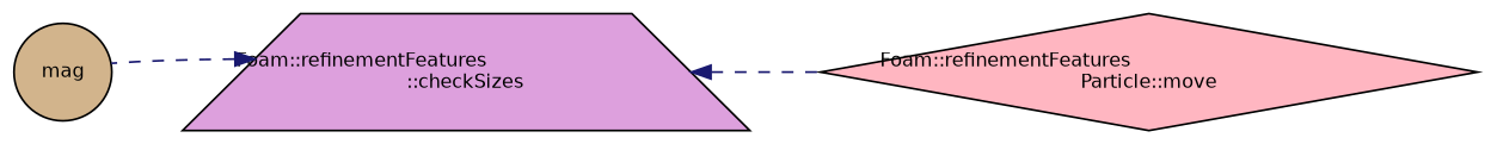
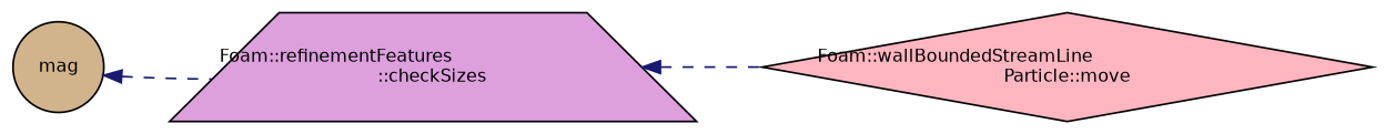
  digraph {
    rankdir=LR
    node [color=black fontname=Helvetica fontsize=10 style=filled]
    edge [color=midnightblue dir=back fontname=Helvetica fontsize=10 labelfontname=Helvetica labelfontsize=10 style=dashed]
    n1 [fillcolor=tan fontcolor=black height=0.2 label=mag shape=circle width=0.4]
    n2 [fillcolor=plum height=0.2 label="Foam::refinementFeatures\l::checkSizes" shape=trapezium width=0.4]
-   n3 [fillcolor=lightpink height=0.2 label="Foam::refinementFeatures\lParticle::move" shape=diamond width=0.4]
-   n2 -> n1
+   n3 [fillcolor=lightpink height=0.2 label="Foam::wallBoundedStreamLine\lParticle::move" shape=diamond width=0.4]
+   n1 -> n2
    n2 -> n3
  }
